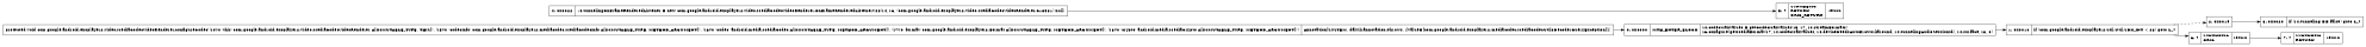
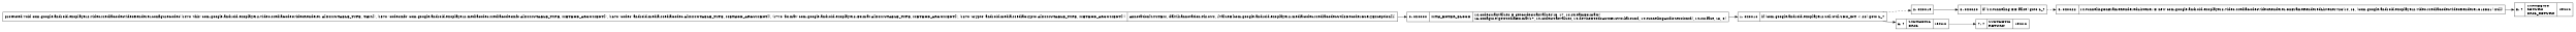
  digraph {
    rankdir=LR
    node [shape=record]
    n1 [label="{0\:\ 0x0000|MTH_ENTER_BLOCK\l|r4.codecMaxValues = getCodecMaxValues(r5, r7, r4.streamFormats)\lr6.configure(getMediaFormat(r7, r4.codecMaxValues, r4.deviceNeedsAutoFrcWorkaround, r4.tunnelingAudioSessionId), r4.surface, r8, 0)\l}"]
    n2 [label="{1\:\ 0x001c|if (com.google.android.exoplayer2.util.Util.SDK_INT \< 23) goto L_?\l}"]
    n3 [label="{2\:\ 0x001e}"]
    n4 [label="{6\:\ ?|SYNTHETIC\lORIG\l|return\l}"]
    n5 [label="{3\:\ 0x0020|if (r4.tunneling == false) goto L_?\l}"]
    n6 [label="{7\:\ ?|SYNTHETIC\lRETURN\l|return\l}"]
    n7 [label="{4\:\ 0x0022|r4.tunnelingOnFrameRenderedListener = new com.google.android.exoplayer2.video.MediaCodecVideoRenderer.OnFrameRenderedListenerV23(r4, r6, (com.google.android.exoplayer2.video.MediaCodecVideoRenderer.C13581) null)\l}"]
    n8 [label="{5\:\ ?|SYNTHETIC\lRETURN\lORIG_RETURN\l|return\l}"]
    n9 [label="{protected void com.google.android.exoplayer2.video.MediaCodecVideoRenderer.configureCodec((r4v0 'this' com.google.android.exoplayer2.video.MediaCodecVideoRenderer A[IMMUTABLE_TYPE, THIS]), (r5v0 'codecInfo' com.google.android.exoplayer2.mediacodec.MediaCodecInfo A[IMMUTABLE_TYPE, METHOD_ARGUMENT]), (r6v0 'codec' android.media.MediaCodec A[IMMUTABLE_TYPE, METHOD_ARGUMENT]), (r7v0 'format' com.google.android.exoplayer2.Format A[IMMUTABLE_TYPE, METHOD_ARGUMENT]), (r8v0 'crypto' android.media.MediaCrypto A[IMMUTABLE_TYPE, METHOD_ARGUMENT]))  | Annotation[SYSTEM, dalvik.annotation.Throws, \{value=[com.google.android.exoplayer2.mediacodec.MediaCodecUtil$DecoderQueryException]\}]\l}"]
    n1 -> n2
    n2 -> n3 [style=dashed]
    n2 -> n4
    n3 -> n5
    n4 -> n6
+   n5 -> n7 [style=dashed]
    n7 -> n8
    n9 -> n1
  }
